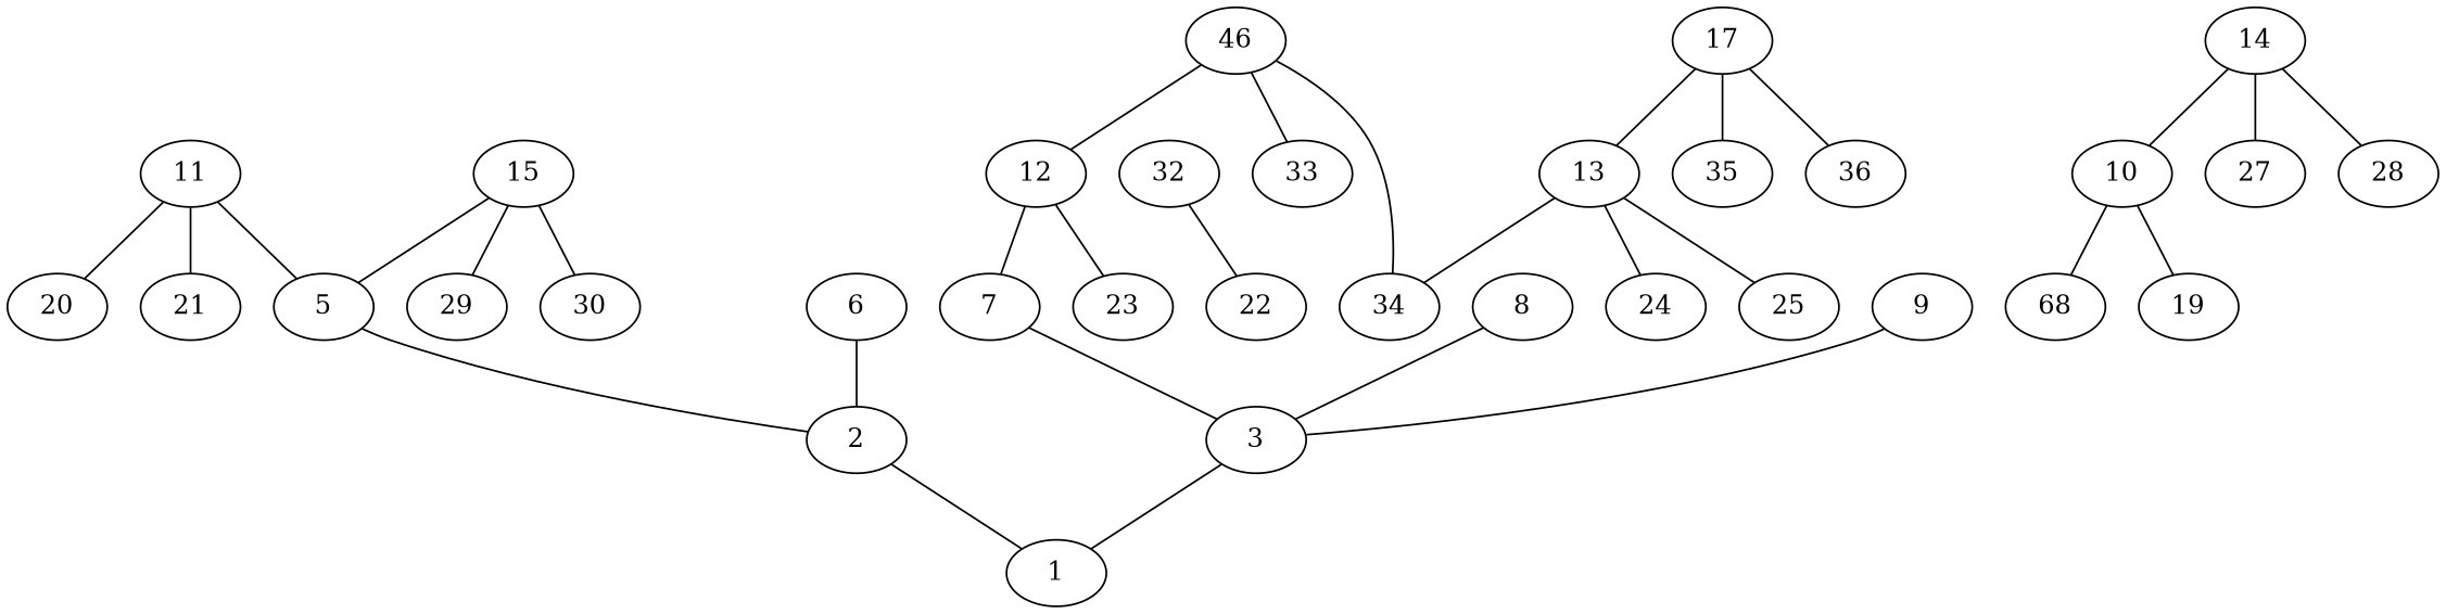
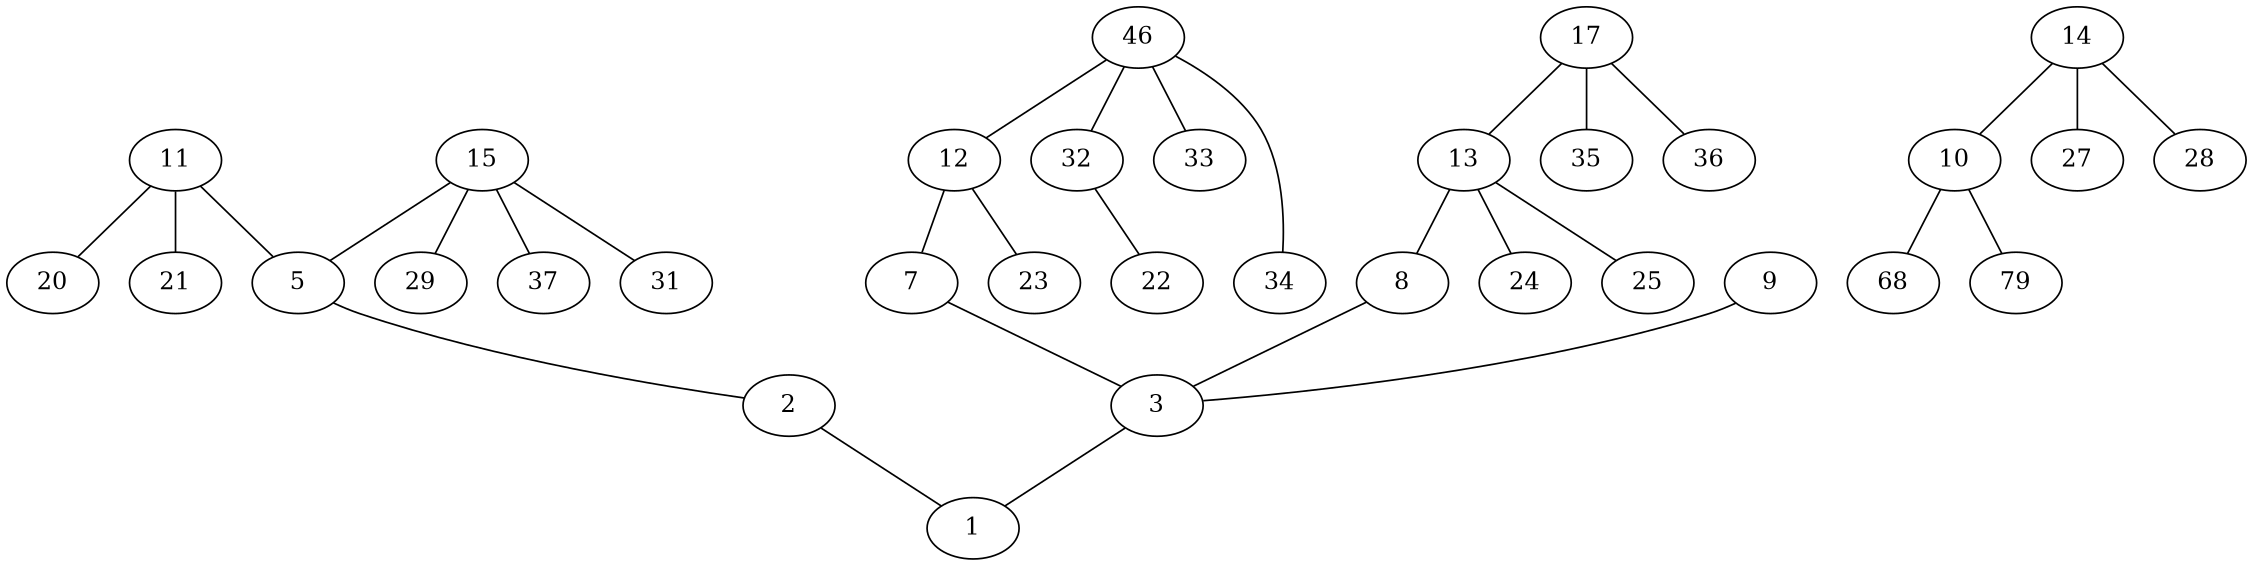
  graph {
    node [chem=H]
    edge [valence=1]
    1 [chem=O]
    2 [chem=P]
    3 [chem=P]
    5 [chem=O]
-   6 [chem=S]
    7 [chem=O]
    8 [chem=O]
    9 [chem=S]
    10 [chem=C]
    n10 [label=68]
-   19
+   19 [label=79]
    11 [chem=C]
    20
    21
    12 [chem=C]
    23
    13 [chem=C]
    24
    25
    14 [chem=C]
    27
    28
    15 [chem=C]
    29
-   30
+   30 [label=37]
+   31
    n27 [chem=C label=46]
    32
    33
    34
    22
    17 [chem=C]
    35
    36
    2 -- 1
    3 -- 1
    5 -- 2
-   6 -- 2 [valence=2]
    7 -- 3
    8 -- 3
    9 -- 3 [valence=2]
    10 -- n10
    10 -- 19
    11 -- 5
    11 -- 20
    11 -- 21
    12 -- 7
    12 -- 23
-   13 -- 34
+   13 -- 8
    13 -- 24
    13 -- 25
    14 -- 10
    14 -- 27
    14 -- 28
    15 -- 5
    15 -- 29
    15 -- 30
+   15 -- 31
    n27 -- 12
+   n27 -- 32
    n27 -- 33
    n27 -- 34
    32 -- 22
    17 -- 13
    17 -- 35
    17 -- 36
  }
